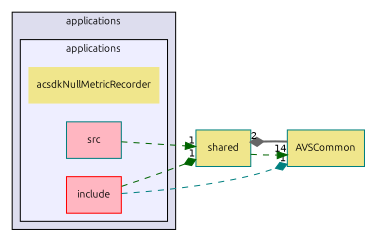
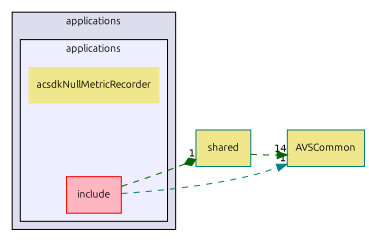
  digraph {
    compound=true
    fontname=Ubuntu
    rankdir=LR
    node [color=teal fillcolor=khaki fontname=Ubuntu fontsize=10 shape=box style=filled]
    edge [arrowhead=diamond color=darkgreen fontname=Ubuntu headlabel=1 labeldistance=1.5 labelfontname=Helvetica labelfontsize=10 style=dashed]
    n1 [label=acsdkNullMetricRecorder shape=plaintext]
    n2 [color=red fillcolor=lightpink label=include]
-   n3 [fillcolor=lightpink label=src]
    n4 [label=shared]
    n5 [label=AVSCommon]
    subgraph cluster_1 {
      bgcolor="#ddddee"
      fontsize=10
      label=applications
      pencolor=black
      subgraph cluster_2 {
        bgcolor="#eeeeff"
        fontsize=10
        label=applications
        pencolor=black
        n1
        n2
-       n3
      }
    }
    n2 -> n4
-   n2 -> n5 [color=teal]
-   n3 -> n4 [arrowhead=normal]
+   n2 -> n5 [arrowhead=normal color=teal]
    n4 -> n5 [arrowhead=normal headlabel=14]
-   n5 -> n4 [color=gray40 headlabel=2 style=bold]
  }
